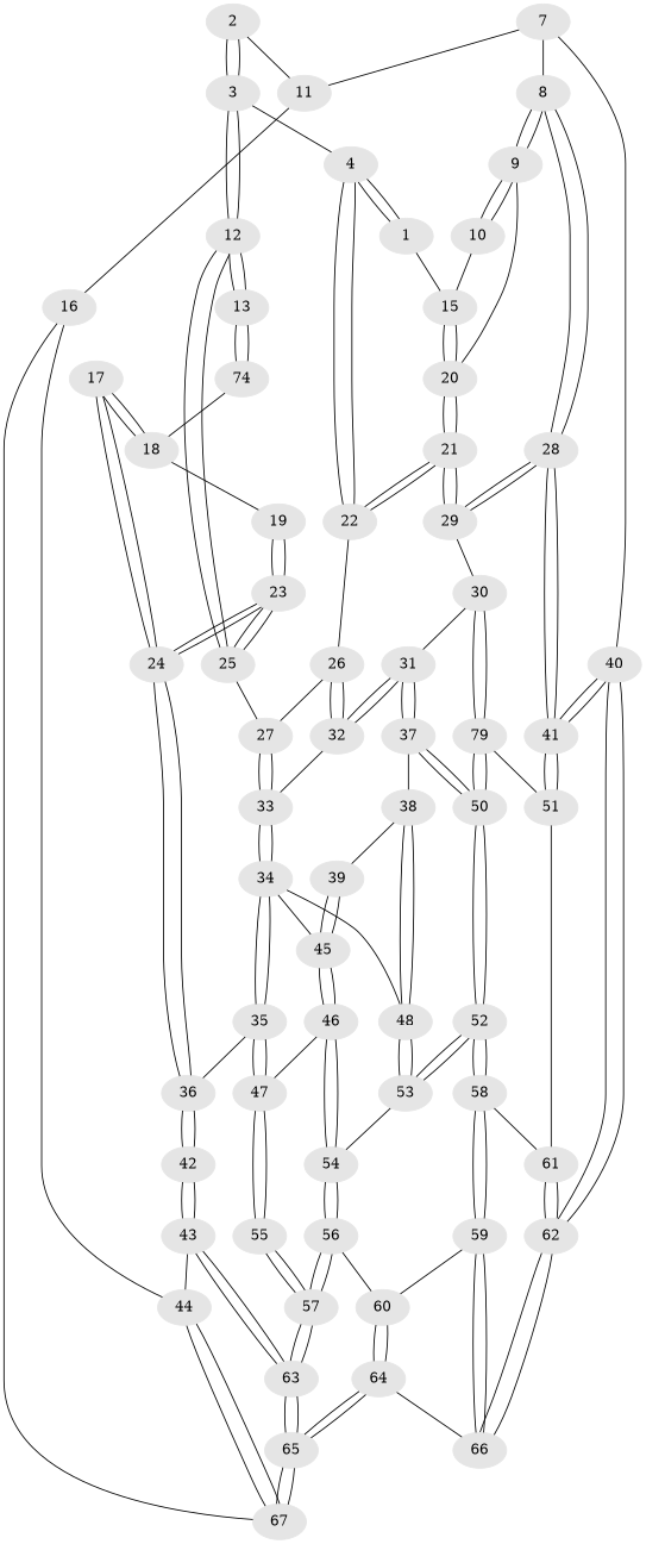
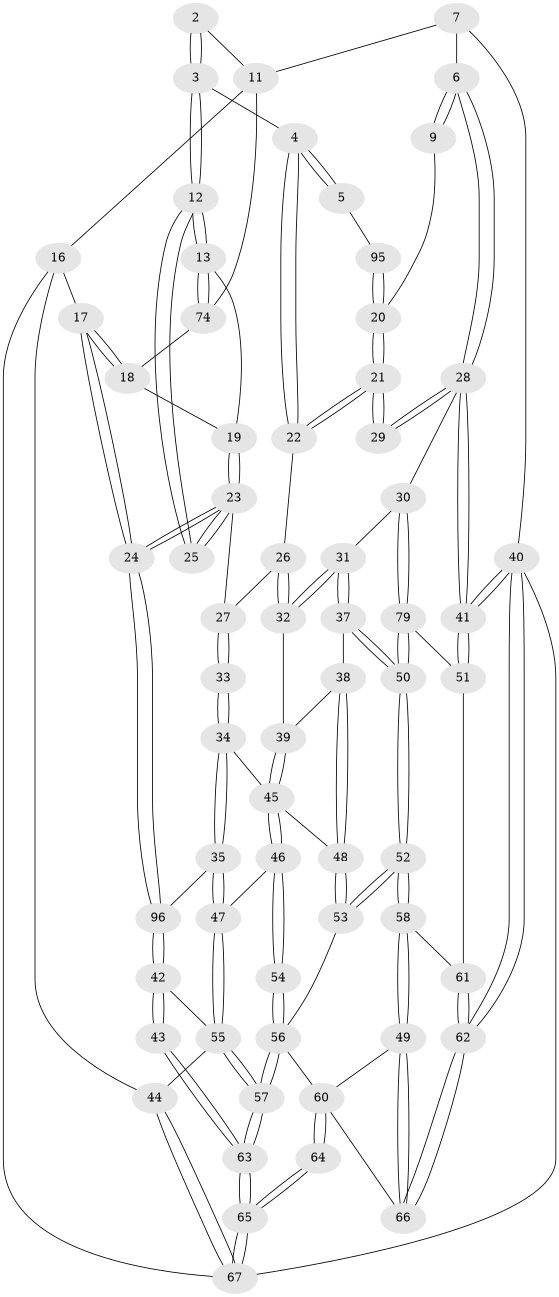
  graph {
    node [color=gray90 style=filled]
    2
    3
    11
    7
-   8
+   8 [label=6]
    40
    4
    12
    n9 [label=74]
    16
-   5 [label=1]
+   5
    22
    13
    25
-   15
+   15 [label=95]
    26
    20
-   10
    9
    28
    67
    41
    62
    29
    21
    18
    17
    44
    19
    27
    23
    24
-   36
+   36 [label=96]
    30
    32
    42
    33
    34
    51
    31
    n41 [label=79]
    37
    50
    38
    35
    45
    47
    39
    55
    43
    48
    52
    53
    46
    66
    61
    63
    57
    65
    54
    56
    58
-   59
+   59 [label=49]
    60
    64
    2 -- 3
    2 -- 3
    2 -- 11
    3 -- 4
    3 -- 12
    3 -- 12
+   11 -- n9
    11 -- 16
    7 -- 11
    7 -- 8
    7 -- 40
    8 -- 9
    8 -- 9
    8 -- 28
    8 -- 28
+   40 -- 67
    40 -- 41
    40 -- 41
    40 -- 62
    40 -- 62
    4 -- 5
    4 -- 5
    4 -- 22
    4 -- 22
    12 -- 13
    12 -- 13
    12 -- 25
    12 -- 25
    n9 -- 18
    16 -- 67
+   16 -- 17
    16 -- 44
    5 -- 15
    22 -- 26
    13 -- n9
    13 -- n9
-   25 -- 27
+   13 -- 19
+   23 -- 27
    15 -- 20
    15 -- 20
    26 -- 27
    26 -- 32
    26 -- 32
    20 -- 21
    20 -- 21
-   10 -- 15
    9 -- 20
-   9 -- 10
-   9 -- 10
    28 -- 41
    28 -- 41
    28 -- 29
    28 -- 29
    41 -- 51
    41 -- 51
    62 -- 66
    62 -- 66
-   29 -- 30
+   28 -- 30
    21 -- 22
    21 -- 22
    21 -- 29
    21 -- 29
    18 -- 19
    17 -- 18
    17 -- 18
    17 -- 24
    17 -- 24
    44 -- 67
    44 -- 67
    19 -- 23
    19 -- 23
    27 -- 33
    27 -- 33
    23 -- 25
    23 -- 25
    23 -- 24
    23 -- 24
    24 -- 36
    24 -- 36
    36 -- 42
    36 -- 42
    30 -- 31
    30 -- n41
    30 -- n41
-   32 -- 33
+   32 -- 39
+   42 -- 55
    42 -- 43
    42 -- 43
    33 -- 34
    33 -- 34
    34 -- 35
    34 -- 35
    34 -- 45
    51 -- 61
    31 -- 32
    31 -- 32
    31 -- 37
    31 -- 37
    n41 -- 51
    n41 -- 50
    n41 -- 50
    37 -- 50
    37 -- 50
    37 -- 38
    50 -- 52
    50 -- 52
    38 -- 39
    38 -- 48
    38 -- 48
    35 -- 36
    35 -- 47
    35 -- 47
-   34 -- 48
+   45 -- 48
    45 -- 46
    45 -- 46
    47 -- 55
    47 -- 55
    39 -- 45
    39 -- 45
    55 -- 57
    55 -- 57
-   43 -- 44
+   55 -- 44
    43 -- 63
    43 -- 63
    48 -- 53
    48 -- 53
    52 -- 53
    52 -- 53
    52 -- 58
    52 -- 58
-   53 -- 54
+   53 -- 56
    46 -- 47
    46 -- 54
    46 -- 54
    61 -- 62
    61 -- 62
    63 -- 65
    63 -- 65
    57 -- 63
    57 -- 63
    65 -- 67
    65 -- 67
    54 -- 56
    54 -- 56
    56 -- 57
    56 -- 57
    56 -- 60
    58 -- 61
    58 -- 59
    58 -- 59
    59 -- 66
    59 -- 66
    59 -- 60
    60 -- 64
    60 -- 64
-   64 -- 66
+   60 -- 66
    64 -- 65
    64 -- 65
  }
